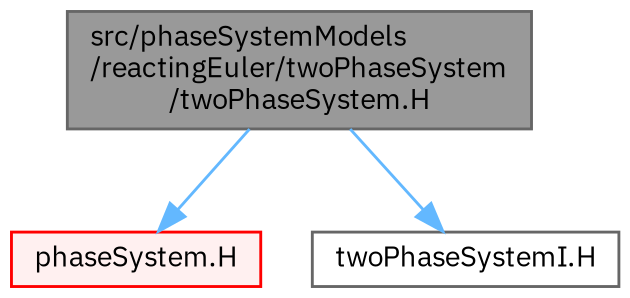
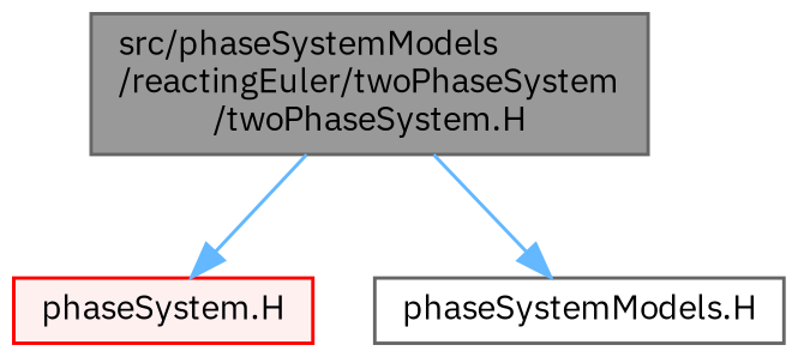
  digraph {
    fontname="IBM Plex Sans"
    node [fontname="IBM Plex Sans" fontsize=10 shape=box style=filled]
    edge [color=steelblue1 fontname="IBM Plex Sans" fontsize=10 labelfontname=Helvetica labelfontsize=10 style=solid]
    n1 [color=gray40 fillcolor=grey60 fontcolor=black height=0.2 label="src/phaseSystemModels\l/reactingEuler/twoPhaseSystem\l/twoPhaseSystem.H" width=0.4]
    n2 [color=red fillcolor="#FFF0F0" height=0.2 label="phaseSystem.H" width=0.4]
-   n3 [color=grey40 fillcolor=white height=0.2 label="twoPhaseSystemI.H" width=0.4]
+   n3 [color=grey40 fillcolor=white height=0.2 label="phaseSystemModels.H" width=0.4]
    n1 -> n2
    n1 -> n3
  }
